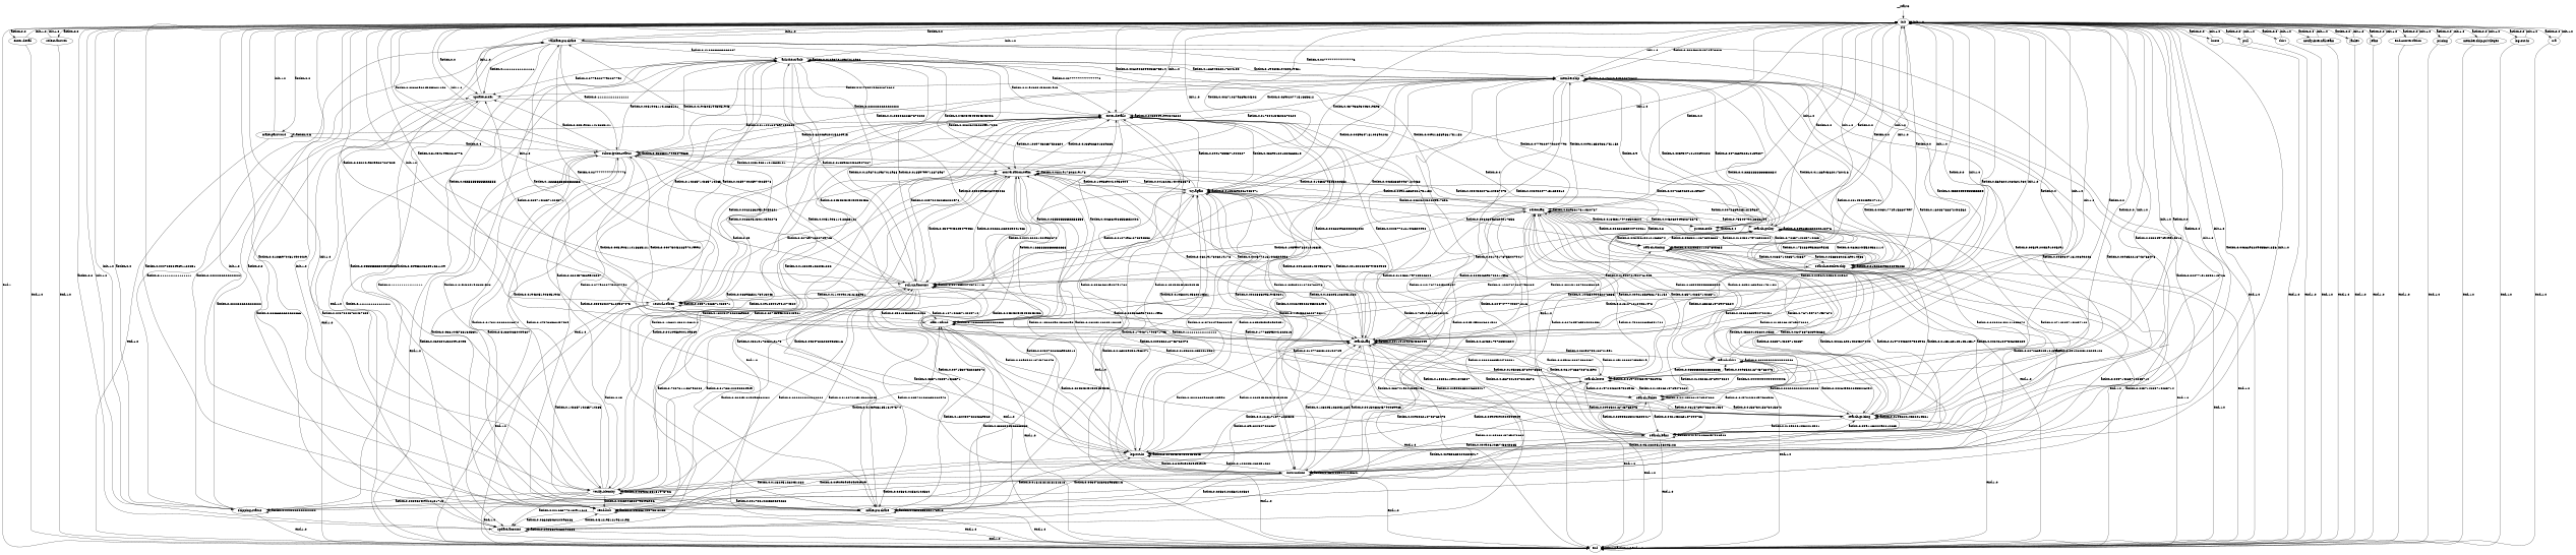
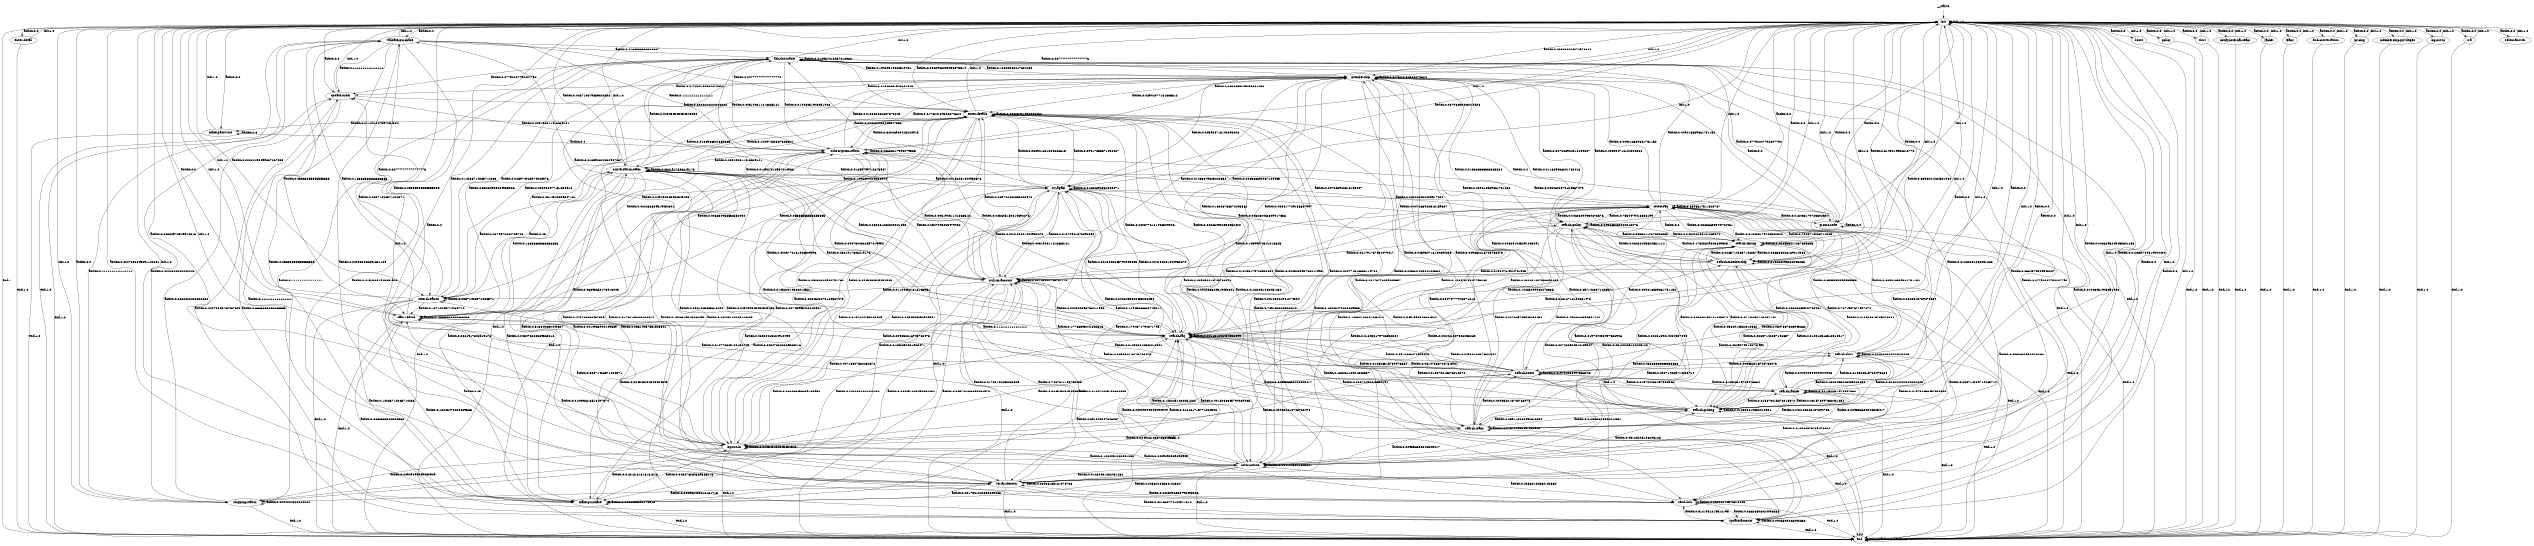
  digraph {
    n1 [label=init]
    n2 [label="enter-detail"]
    n3 [label="validate-purchase"]
    n4 [label="make-password"]
    n5 [label="select-answer"]
    n6 [label=membership]
    n7 [label="update-order"]
    n8 [label="shipping-status"]
    n9 [label=boots]
    n10 [label="search-boots"]
-   n11 [label=pull]
+   n11 [label=policy]
    n12 [label="enter-details"]
    n13 [label=shirt]
    n14 [label="update-account"]
    n15 [label="notify-internal-team"]
    n16 [label=jacket]
    n17 [label="make-purchase"]
    n18 [label="search-membership"]
    n19 [label="search-jacket"]
    n20 [label="subscription-status"]
    n21 [label=instructions]
    n22 [label=jeans]
    n23 [label="search-jeans"]
    n24 [label="log-out-in"]
    n25 [label="verify-identity"]
    n26 [label="send-link"]
    n27 [label="search-pricing"]
    n28 [label="end-conversation"]
    n29 [label="search-faq"]
    n30 [label="offer-refund"]
    n31 [label="pull-up-account"]
    n32 [label="conversation-team"]
    n33 [label="search-shirt"]
    n34 [label=pricing]
    n35 [label="search-timing"]
    n36 [label="promo-code"]
    n37 [label="membership-privileges"]
    n38 [label="record-reason"]
    n39 [label="try-again"]
    n40 [label="search-policy"]
    n41 [label="log-out/in"]
    n42 [label="n/a"]
    n43 [label="select-faq"]
    n44 [label=end]
    n45 [label="ask-the-oracle"]
    __start0 [shape=none]
    n1 -> n1 [label="init:1.0"]
    n1 -> n2 [label="action:0.0"]
    n1 -> n3 [label="action:0.0"]
    n1 -> n4 [label="action:0.0"]
    n1 -> n5 [label="action:0.0"]
    n1 -> n6 [label="action:0.008468424872973626"]
    n1 -> n7 [label="action:0.0"]
    n1 -> n8 [label="action:0.0"]
    n1 -> n9 [label="action:0.0"]
    n1 -> n10 [label="action:0.0"]
    n1 -> n11 [label="action:0.0"]
    n1 -> n12 [label="action:0.0062908299056375514"]
    n1 -> n13 [label="action:0.0"]
    n1 -> n14 [label="action:0.0"]
    n1 -> n15 [label="action:0.0"]
    n1 -> n16 [label="action:0.0"]
    n1 -> n17 [label="action:0.0007258649891120251"]
    n1 -> n18 [label="action:0.0"]
    n1 -> n19 [label="action:0.0"]
    n1 -> n20 [label="action:0.0036293249455601256"]
    n1 -> n21 [label="action:0.0036293249455601256"]
    n1 -> n22 [label="action:0.0"]
    n1 -> n23 [label="action:0.0"]
    n1 -> n24 [label="action:0.03338978949915316"]
    n1 -> n25 [label="action:0.012339704814904429"]
    n1 -> n26 [label="action:0.0"]
    n1 -> n27 [label="action:0.0"]
    n1 -> n28 [label="action:0.0"]
    n1 -> n29 [label="action:0.5693201064601984"]
    n1 -> n30 [label="action:0.0"]
    n1 -> n31 [label="action:0.3145414952818776"]
    n1 -> n32 [label="action:0.008710379869344302"]
    n1 -> n33 [label="action:0.0"]
    n1 -> n34 [label="action:0.0"]
    n1 -> n35 [label="action:0.0"]
    n1 -> n36 [label="action:0.0"]
    n1 -> n37 [label="action:0.0"]
    n1 -> n38 [label="action:0.00024195499637067505"]
    n1 -> n39 [label="action:0.03798693443019598"]
    n1 -> n40 [label="action:0.0"]
    n1 -> n41 [label="action:0.0"]
    n1 -> n42 [label="action:0.0"]
    n1 -> n43 [label="action:0.0"]
    n1 -> n44 [label="end:1"]
    n2 -> n1 [label="init:1.0"]
    n2 -> n44 [label="end:1.0"]
    n3 -> n1 [label="init:1.0"]
    n3 -> n6 [label="action:0.027777777777777776"]
    n3 -> n7 [label="action:0.1111111111111111"]
    n3 -> n8 [label="action:0.1111111111111111"]
    n3 -> n12 [label="action:0.027777777777777776"]
    n3 -> n20 [label="action:0.1111111111111111"]
    n3 -> n25 [label="action:0.05555555555555555"]
    n3 -> n29 [label="action:0.05555555555555555"]
    n3 -> n30 [label="action:0.05555555555555555"]
    n3 -> n38 [label="action:0.027777777777777776"]
    n3 -> n44 [label="end:1.0"]
    n3 -> n45 [label="action:0.4166666666666667"]
    n4 -> n1 [label="init:1.0"]
    n4 -> n4 [label="action:0.6"]
    n4 -> n20 [label="action:0.4"]
    n4 -> n44 [label="end:1.0"]
    n5 -> n1 [label="init:1.0"]
-   n5 -> n44 [label="end:1.0"]
    n6 -> n1 [label="init:1.0"]
    n6 -> n6 [label="action:0.017804154302670624"]
    n6 -> n7 [label="action:0.017804154302670624"]
    n6 -> n12 [label="action:0.08902077151335312"]
    n6 -> n14 [label="action:0.20474777448071216"]
    n6 -> n18 [label="action:0.011869436201780416"]
    n6 -> n20 [label="action:0.017804154302670624"]
    n6 -> n21 [label="action:0.020771513353115726"]
    n6 -> n23 [label="action:0.005934718100890208"]
    n6 -> n29 [label="action:0.16023738872403562"]
    n6 -> n30 [label="action:0.2314540059347181"]
    n6 -> n31 [label="action:0.01483679525222552"]
    n6 -> n38 [label="action:0.008902077151335312"]
    n6 -> n39 [label="action:0.005934718100890208"]
    n6 -> n40 [label="action:0.005934718100890208"]
    n6 -> n44 [label="end:1.0"]
    n6 -> n45 [label="action:0.18694362017804153"]
    n7 -> n1 [label="init:1.0"]
    n7 -> n12 [label="action:0.2222222222222222"]
    n7 -> n14 [label="action:0.6666666666666666"]
    n7 -> n17 [label="action:0.1111111111111111"]
    n7 -> n44 [label="end:1.0"]
    n8 -> n1 [label="init:1.0"]
    n8 -> n3 [label="action:0.2222222222222222"]
    n8 -> n7 [label="action:0.2222222222222222"]
    n8 -> n8 [label="action:0.2222222222222222"]
    n8 -> n31 [label="action:0.2222222222222222"]
    n8 -> n44 [label="end:1.0"]
    n8 -> n45 [label="action:0.1111111111111111"]
    n9 -> n1 [label="init:1.0"]
    n9 -> n44 [label="end:1.0"]
    n10 -> n1 [label="init:1.0"]
    n10 -> n10 [label="action:0.019704433497536946"]
    n10 -> n19 [label="action:0.019704433497536946"]
    n10 -> n24 [label="action:0.009852216748768473"]
    n10 -> n29 [label="action:0.04926108374384237"]
    n10 -> n30 [label="action:0.014778325123152709"]
    n10 -> n33 [label="action:0.009852216748768473"]
    n10 -> n38 [label="action:0.009852216748768473"]
    n10 -> n39 [label="action:0.009852216748768473"]
    n10 -> n43 [label="action:0.8571428571428571"]
    n10 -> n44 [label="end:1.0"]
    n11 -> n1 [label="init:1.0"]
    n11 -> n44 [label="end:1.0"]
    n12 -> n1 [label="init:1.0"]
    n12 -> n4 [label="action:0.011441647597254004"]
    n12 -> n12 [label="action:0.04805491990846682"]
    n12 -> n14 [label="action:0.5491990846681922"]
    n12 -> n17 [label="action:0.02745995423340961"]
    n12 -> n21 [label="action:0.002288329519450801"]
    n12 -> n24 [label="action:0.05034324942791762"]
    n12 -> n26 [label="action:0.13043478260869565"]
    n12 -> n29 [label="action:0.006864988558352402"]
    n12 -> n30 [label="action:0.006864988558352402"]
    n12 -> n32 [label="action:0.10297482837528604"]
    n12 -> n38 [label="action:0.002288329519450801"]
    n12 -> n39 [label="action:0.038901601830663615"]
    n12 -> n44 [label="end:1.0"]
    n13 -> n1 [label="init:1.0"]
    n13 -> n44 [label="end:1.0"]
    n14 -> n1 [label="init:1.0"]
    n14 -> n7 [label="action:0.04878048780487805"]
    n14 -> n12 [label="action:0.14634146341463414"]
    n14 -> n14 [label="action:0.2926829268292683"]
    n14 -> n26 [label="action:0.5121951219512195"]
    n14 -> n44 [label="end:1.0"]
    n15 -> n1 [label="init:1.0"]
    n15 -> n44 [label="end:1.0"]
    n16 -> n1 [label="init:1.0"]
    n16 -> n44 [label="end:1.0"]
    n17 -> n1 [label="init:1.0"]
    n17 -> n6 [label="action:0.08695652173913043"]
    n17 -> n17 [label="action:0.2608695652173913"]
    n17 -> n24 [label="action:0.043478260869565216"]
    n17 -> n29 [label="action:0.391304347826087"]
    n17 -> n30 [label="action:0.13043478260869565"]
    n17 -> n32 [label="action:0.043478260869565216"]
    n17 -> n39 [label="action:0.043478260869565216"]
    n17 -> n44 [label="end:1.0"]
    n18 -> n1 [label="init:1.0"]
    n18 -> n6 [label="action:0.013333333333333334"]
    n18 -> n18 [label="action:0.015238095238095238"]
    n18 -> n25 [label="action:0.005714285714285714"]
    n18 -> n26 [label="action:0.005714285714285714"]
    n18 -> n27 [label="action:0.02857142857142857"]
    n18 -> n31 [label="action:0.01904761904761905"]
    n18 -> n35 [label="action:0.02857142857142857"]
    n18 -> n40 [label="action:0.17523809523809525"]
    n18 -> n43 [label="action:0.7085714285714285"]
    n18 -> n44 [label="end:1.0"]
    n19 -> n1 [label="init:1.0"]
    n19 -> n10 [label="action:0.010526315789473684"]
    n19 -> n19 [label="action:0.021052631578947368"]
    n19 -> n21 [label="action:0.010526315789473684"]
    n19 -> n23 [label="action:0.042105263157894736"]
    n19 -> n27 [label="action:0.031578947368421054"]
    n19 -> n29 [label="action:0.010526315789473684"]
    n19 -> n33 [label="action:0.010526315789473684"]
    n19 -> n35 [label="action:0.010526315789473684"]
    n19 -> n43 [label="action:0.8526315789473684"]
    n19 -> n44 [label="end:1.0"]
    n20 -> n1 [label="init:1.0"]
    n20 -> n6 [label="action:0.010380622837370242"]
    n20 -> n7 [label="action:0.005190311418685121"]
    n20 -> n12 [label="action:0.32006920415224915"]
    n20 -> n14 [label="action:0.06920415224913495"]
    n20 -> n20 [label="action:0.03633217993079585"]
    n20 -> n24 [label="action:0.0034602076124567475"]
    n20 -> n25 [label="action:0.01730103806228374"]
    n20 -> n26 [label="action:0.513840830449827"]
    n20 -> n29 [label="action:0.005190311418685121"]
    n20 -> n31 [label="action:0.005190311418685121"]
    n20 -> n32 [label="action:0.005190311418685121"]
    n20 -> n36 [label="action:0.0034602076124567475"]
    n20 -> n44 [label="end:1.0"]
    n20 -> n45 [label="action:0.005190311418685121"]
    n21 -> n1 [label="init:1.0"]
    n21 -> n6 [label="action:0.02564102564102564"]
    n21 -> n12 [label="action:0.01282051282051282"]
    n21 -> n17 [label="action:0.02564102564102564"]
    n21 -> n21 [label="action:0.0641025641025641"]
    n21 -> n24 [label="action:0.1282051282051282"]
    n21 -> n25 [label="action:0.01282051282051282"]
    n21 -> n26 [label="action:0.02564102564102564"]
    n21 -> n27 [label="action:0.05128205128205128"]
    n21 -> n29 [label="action:0.1282051282051282"]
    n21 -> n32 [label="action:0.28205128205128205"]
    n21 -> n39 [label="action:0.1794871794871795"]
    n21 -> n40 [label="action:0.05128205128205128"]
    n21 -> n44 [label="end:1.0"]
    n21 -> n45 [label="action:0.01282051282051282"]
    n22 -> n1 [label="init:1.0"]
    n22 -> n44 [label="end:1.0"]
    n23 -> n1 [label="init:1.0"]
    n23 -> n6 [label="action:0.009852216748768473"]
    n23 -> n10 [label="action:0.009852216748768473"]
    n23 -> n19 [label="action:0.029556650246305417"]
    n23 -> n21 [label="action:0.029556650246305417"]
    n23 -> n23 [label="action:0.019704433497536946"]
    n23 -> n24 [label="action:0.0049261083743842365"]
    n23 -> n27 [label="action:0.059113300492610835"]
    n23 -> n29 [label="action:0.029556650246305417"]
    n23 -> n31 [label="action:0.009852216748768473"]
    n23 -> n33 [label="action:0.019704433497536946"]
    n23 -> n35 [label="action:0.019704433497536946"]
    n23 -> n43 [label="action:0.7586206896551724"]
    n23 -> n44 [label="end:1.0"]
    n24 -> n1 [label="init:1.0"]
    n24 -> n8 [label="action:0.00909090909090909"]
    n24 -> n10 [label="action:0.00909090909090909"]
    n24 -> n12 [label="action:0.2545454545454545"]
    n24 -> n17 [label="action:0.01818181818181818"]
    n24 -> n21 [label="action:0.3409090909090909"]
    n24 -> n24 [label="action:0.004545454545454545"]
    n24 -> n29 [label="action:0.004545454545454545"]
    n24 -> n30 [label="action:0.004545454545454545"]
    n24 -> n32 [label="action:0.045454545454545456"]
    n24 -> n39 [label="action:0.3090909090909091"]
    n24 -> n44 [label="end:1.0"]
    n25 -> n1 [label="init:1.0"]
    n25 -> n3 [label="action:0.009532062391681109"]
    n25 -> n6 [label="action:0.24176776429809357"]
    n25 -> n8 [label="action:0.006932409012131715"]
    n25 -> n12 [label="action:0.09185441941074524"]
    n25 -> n14 [label="action:0.021663778162911613"]
    n25 -> n17 [label="action:0.0017331022530329288"]
    n25 -> n20 [label="action:0.475736568457539"]
    n25 -> n25 [label="action:0.03986135181975736"]
    n25 -> n26 [label="action:0.0025996533795493936"]
    n25 -> n29 [label="action:0.012131715771230503"]
    n25 -> n30 [label="action:0.010398613518197574"]
    n25 -> n31 [label="action:0.01733102253032929"]
    n25 -> n44 [label="end:1.0"]
    n25 -> n45 [label="action:0.0684575389948007"]
    n26 -> n1 [label="init:1.0"]
    n26 -> n12 [label="action:0.7891566265060241"]
    n26 -> n14 [label="action:0.06626506024096386"]
    n26 -> n20 [label="action:0.03614457831325301"]
    n26 -> n26 [label="action:0.09036144578313253"]
    n26 -> n31 [label="action:0.018072289156626505"]
    n26 -> n44 [label="end:1.0"]
    n27 -> n1 [label="init:1.0"]
    n27 -> n6 [label="action:0.005291005291005291"]
    n27 -> n18 [label="action:0.018518518518518517"]
    n27 -> n19 [label="action:0.015873015873015872"]
    n27 -> n23 [label="action:0.010582010582010581"]
    n27 -> n27 [label="action:0.010582010582010581"]
    n27 -> n29 [label="action:0.015873015873015872"]
    n27 -> n31 [label="action:0.010582010582010581"]
    n27 -> n32 [label="action:0.010582010582010581"]
    n27 -> n33 [label="action:0.0026455026455026454"]
    n27 -> n35 [label="action:0.0582010582010582"]
    n27 -> n39 [label="action:0.0026455026455026454"]
    n27 -> n40 [label="action:0.07142857142857142"]
    n27 -> n43 [label="action:0.7671957671957672"]
    n27 -> n44 [label="end:1.0"]
    n28 -> n1 [label="init:1.0"]
    n28 -> n44 [label="end:1.0"]
    n29 -> n1 [label="init:1.0"]
    n29 -> n6 [label="action:0.003017729158807997"]
    n29 -> n10 [label="action:0.0912863070539419"]
    n29 -> n12 [label="action:0.0003772161448509996"]
    n29 -> n18 [label="action:0.21312712184081478"]
    n29 -> n19 [label="action:0.08147868728781592"]
    n29 -> n20 [label="action:0.0007544322897019992"]
    n29 -> n21 [label="action:0.0015088645794039985"]
    n29 -> n23 [label="action:0.08374198415692191"]
    n29 -> n24 [label="action:0.002263296869105998"]
    n29 -> n27 [label="action:0.13806110901546587"]
    n29 -> n29 [label="action:0.001131648434552999"]
    n29 -> n31 [label="action:0.004526593738211996"]
    n29 -> n32 [label="action:0.0003772161448509996"]
    n29 -> n33 [label="action:0.08298755186721991"]
    n29 -> n35 [label="action:0.14485099962278386"]
    n29 -> n39 [label="action:0.0015088645794039985"]
    n29 -> n40 [label="action:0.14447378347793285"]
    n29 -> n43 [label="action:0.004526593738211996"]
    n29 -> n44 [label="end:1.0"]
    n30 -> n1 [label="init:1.0"]
    n30 -> n3 [label="action:0.16666666666666666"]
    n30 -> n12 [label="action:0.05555555555555555"]
    n30 -> n14 [label="action:0.3333333333333333"]
    n30 -> n29 [label="action:0.1111111111111111"]
    n30 -> n30 [label="action:0.16666666666666666"]
    n30 -> n32 [label="action:0.16666666666666666"]
    n30 -> n44 [label="end:1.0"]
    n31 -> n1 [label="init:1.0"]
    n31 -> n3 [label="action:0.013590844062947067"]
    n31 -> n6 [label="action:0.008583690987124463"]
    n31 -> n8 [label="action:0.004291845493562232"]
    n31 -> n12 [label="action:0.005722460658082976"]
    n31 -> n17 [label="action:0.005722460658082976"]
    n31 -> n20 [label="action:0.023605150214592276"]
    n31 -> n24 [label="action:0.00715307582260372"]
    n31 -> n25 [label="action:0.7467811158798283"]
    n31 -> n29 [label="action:0.11945636623748211"]
    n31 -> n31 [label="action:0.02145922746781116"]
    n31 -> n32 [label="action:0.002861230329041488"]
    n31 -> n38 [label="action:0.011444921316165951"]
    n31 -> n39 [label="action:0.01072961373390558"]
    n31 -> n44 [label="end:1.0"]
    n31 -> n45 [label="action:0.01859799713876967"]
    n32 -> n1 [label="init:1.0"]
    n32 -> n12 [label="action:0.0136986301369863"]
    n32 -> n17 [label="action:0.0821917808219178"]
    n32 -> n21 [label="action:0.1506849315068493"]
    n32 -> n24 [label="action:0.3561643835616438"]
    n32 -> n25 [label="action:0.0410958904109589"]
    n32 -> n29 [label="action:0.0821917808219178"]
    n32 -> n31 [label="action:0.0547945205479452"]
    n32 -> n32 [label="action:0.0821917808219178"]
    n32 -> n38 [label="action:0.0273972602739726"]
    n32 -> n39 [label="action:0.1095890410958904"]
    n32 -> n44 [label="end:1.0"]
    n33 -> n1 [label="init:1.0"]
    n33 -> n10 [label="action:0.03333333333333333"]
    n33 -> n19 [label="action:0.044444444444444446"]
    n33 -> n27 [label="action:0.022222222222222223"]
    n33 -> n33 [label="action:0.044444444444444446"]
    n33 -> n43 [label="action:0.8555555555555555"]
    n33 -> n44 [label="end:1.0"]
    n34 -> n1 [label="init:1.0"]
    n34 -> n44 [label="end:1.0"]
    n35 -> n1 [label="init:1.0"]
    n35 -> n18 [label="action:0.056338028169014086"]
    n35 -> n23 [label="action:0.0028169014084507044"]
    n35 -> n27 [label="action:0.0647887323943662"]
    n35 -> n35 [label="action:0.022535211267605635"]
    n35 -> n40 [label="action:0.05352112676056338"]
    n35 -> n43 [label="action:0.8"]
    n35 -> n44 [label="end:1.0"]
    n36 -> n1 [label="init:1.0"]
    n36 -> n6 [label="action:0.9"]
    n36 -> n12 [label="action:0.4"]
    n36 -> n36 [label="action:0.4"]
    n36 -> n44 [label="end:1.0"]
    n37 -> n1 [label="init:1.0"]
    n37 -> n44 [label="end:1.0"]
    n38 -> n1 [label="init:1.0"]
    n38 -> n7 [label="action:0.03571428571428571"]
    n38 -> n17 [label="action:0.14285714285714285"]
    n38 -> n24 [label="action:0.03571428571428571"]
    n38 -> n25 [label="action:0.25"]
    n38 -> n30 [label="action:0.10714285714285714"]
    n38 -> n32 [label="action:0.25"]
    n38 -> n38 [label="action:0.03571428571428571"]
    n38 -> n44 [label="end:1.0"]
    n38 -> n45 [label="action:0.14285714285714285"]
    n39 -> n1 [label="init:1.0"]
    n39 -> n12 [label="action:0.09917355371900827"]
    n39 -> n17 [label="action:0.01652892561983471"]
    n39 -> n21 [label="action:0.17768595041322313"]
    n39 -> n24 [label="action:0.6157024793388429"]
    n39 -> n29 [label="action:0.004132231404958678"]
    n39 -> n31 [label="action:0.004132231404958678"]
    n39 -> n32 [label="action:0.04132231404958678"]
    n39 -> n35 [label="action:0.008264462809917356"]
    n39 -> n39 [label="action:0.01652892561983471"]
    n39 -> n43 [label="action:0.008264462809917356"]
    n39 -> n44 [label="end:1.0"]
    n39 -> n45 [label="action:0.008264462809917356"]
    n40 -> n1 [label="init:1.0"]
    n40 -> n6 [label="action:0.007263922518159807"]
    n40 -> n18 [label="action:0.08232445520581114"]
    n40 -> n20 [label="action:0.007263922518159807"]
    n40 -> n21 [label="action:0.007263922518159807"]
    n40 -> n24 [label="action:0.002421307506053269"]
    n40 -> n27 [label="action:0.048426150121065374"]
    n40 -> n29 [label="action:0.002421307506053269"]
    n40 -> n31 [label="action:0.021791767554479417"]
    n40 -> n35 [label="action:0.048426150121065374"]
    n40 -> n39 [label="action:0.007263922518159807"]
    n40 -> n40 [label="action:0.009685230024213076"]
    n40 -> n43 [label="action:0.7554479418886199"]
    n40 -> n44 [label="end:1.0"]
    n41 -> n1 [label="init:1.0"]
    n41 -> n44 [label="end:1.0"]
    n42 -> n1 [label="init:1.0"]
    n42 -> n44 [label="end:1.0"]
    n43 -> n1 [label="init:1.0"]
    n43 -> n6 [label="action:0.009216589861751152"]
    n43 -> n10 [label="action:0.009216589861751152"]
    n43 -> n18 [label="action:0.018433179723502304"]
    n43 -> n21 [label="action:0.018433179723502304"]
    n43 -> n23 [label="action:0.027649769585253458"]
    n43 -> n26 [label="action:0.03686635944700461"]
    n43 -> n27 [label="action:0.03686635944700461"]
    n43 -> n29 [label="action:0.018433179723502304"]
    n43 -> n31 [label="action:0.10599078341013825"]
    n43 -> n32 [label="action:0.009216589861751152"]
    n43 -> n33 [label="action:0.009216589861751152"]
    n43 -> n35 [label="action:0.03686635944700461"]
    n43 -> n36 [label="action:0.018433179723502304"]
    n43 -> n40 [label="action:0.04608294930875576"]
    n43 -> n43 [label="action:0.5898617511520737"]
    n43 -> n44 [label="end:1.0"]
    n43 -> n45 [label="action:0.009216589861751152"]
    n44 -> n44 [label="init:1.0"]
    n44 -> n44 [label="action:1.0"]
    n44 -> n44 [label="end:1.0"]
    n45 -> n1 [label="init:1.0"]
    n45 -> n6 [label="action:0.19480519480519481"]
    n45 -> n7 [label="action:0.07792207792207792"]
    n45 -> n12 [label="action:0.01948051948051948"]
    n45 -> n14 [label="action:0.01948051948051948"]
    n45 -> n17 [label="action:0.01948051948051948"]
    n45 -> n20 [label="action:0.01948051948051948"]
    n45 -> n26 [label="action:0.07792207792207792"]
    n45 -> n29 [label="action:0.045454545454545456"]
    n45 -> n30 [label="action:0.35064935064935066"]
    n45 -> n31 [label="action:0.012987012987012988"]
    n45 -> n32 [label="action:0.045454545454545456"]
    n45 -> n36 [label="action:0.07792207792207792"]
    n45 -> n38 [label="action:0.025974025974025976"]
    n45 -> n44 [label="end:1.0"]
    n45 -> n45 [label="action:0.012987012987012988"]
    __start0 -> n1
  }
